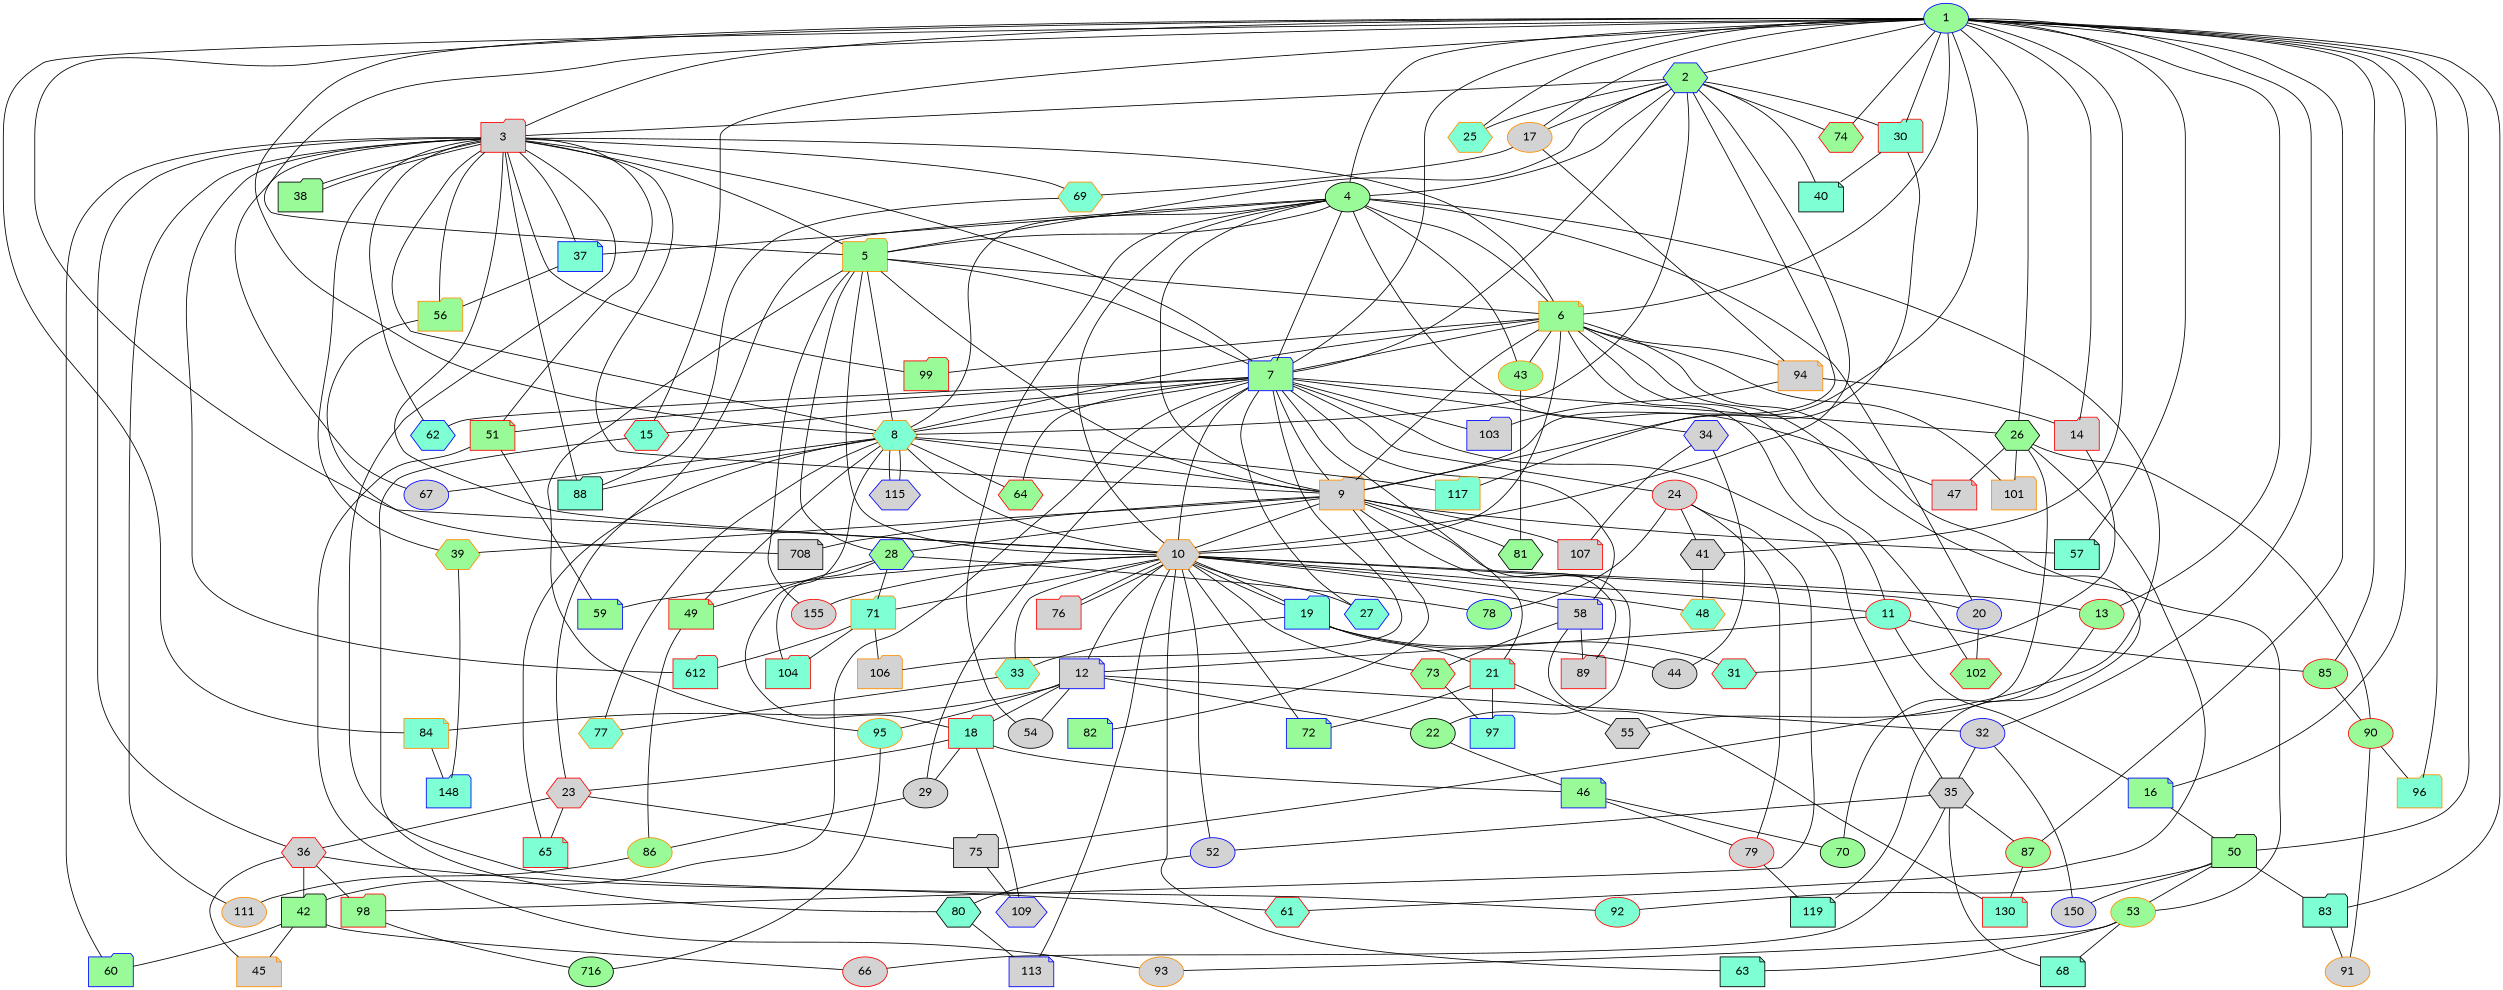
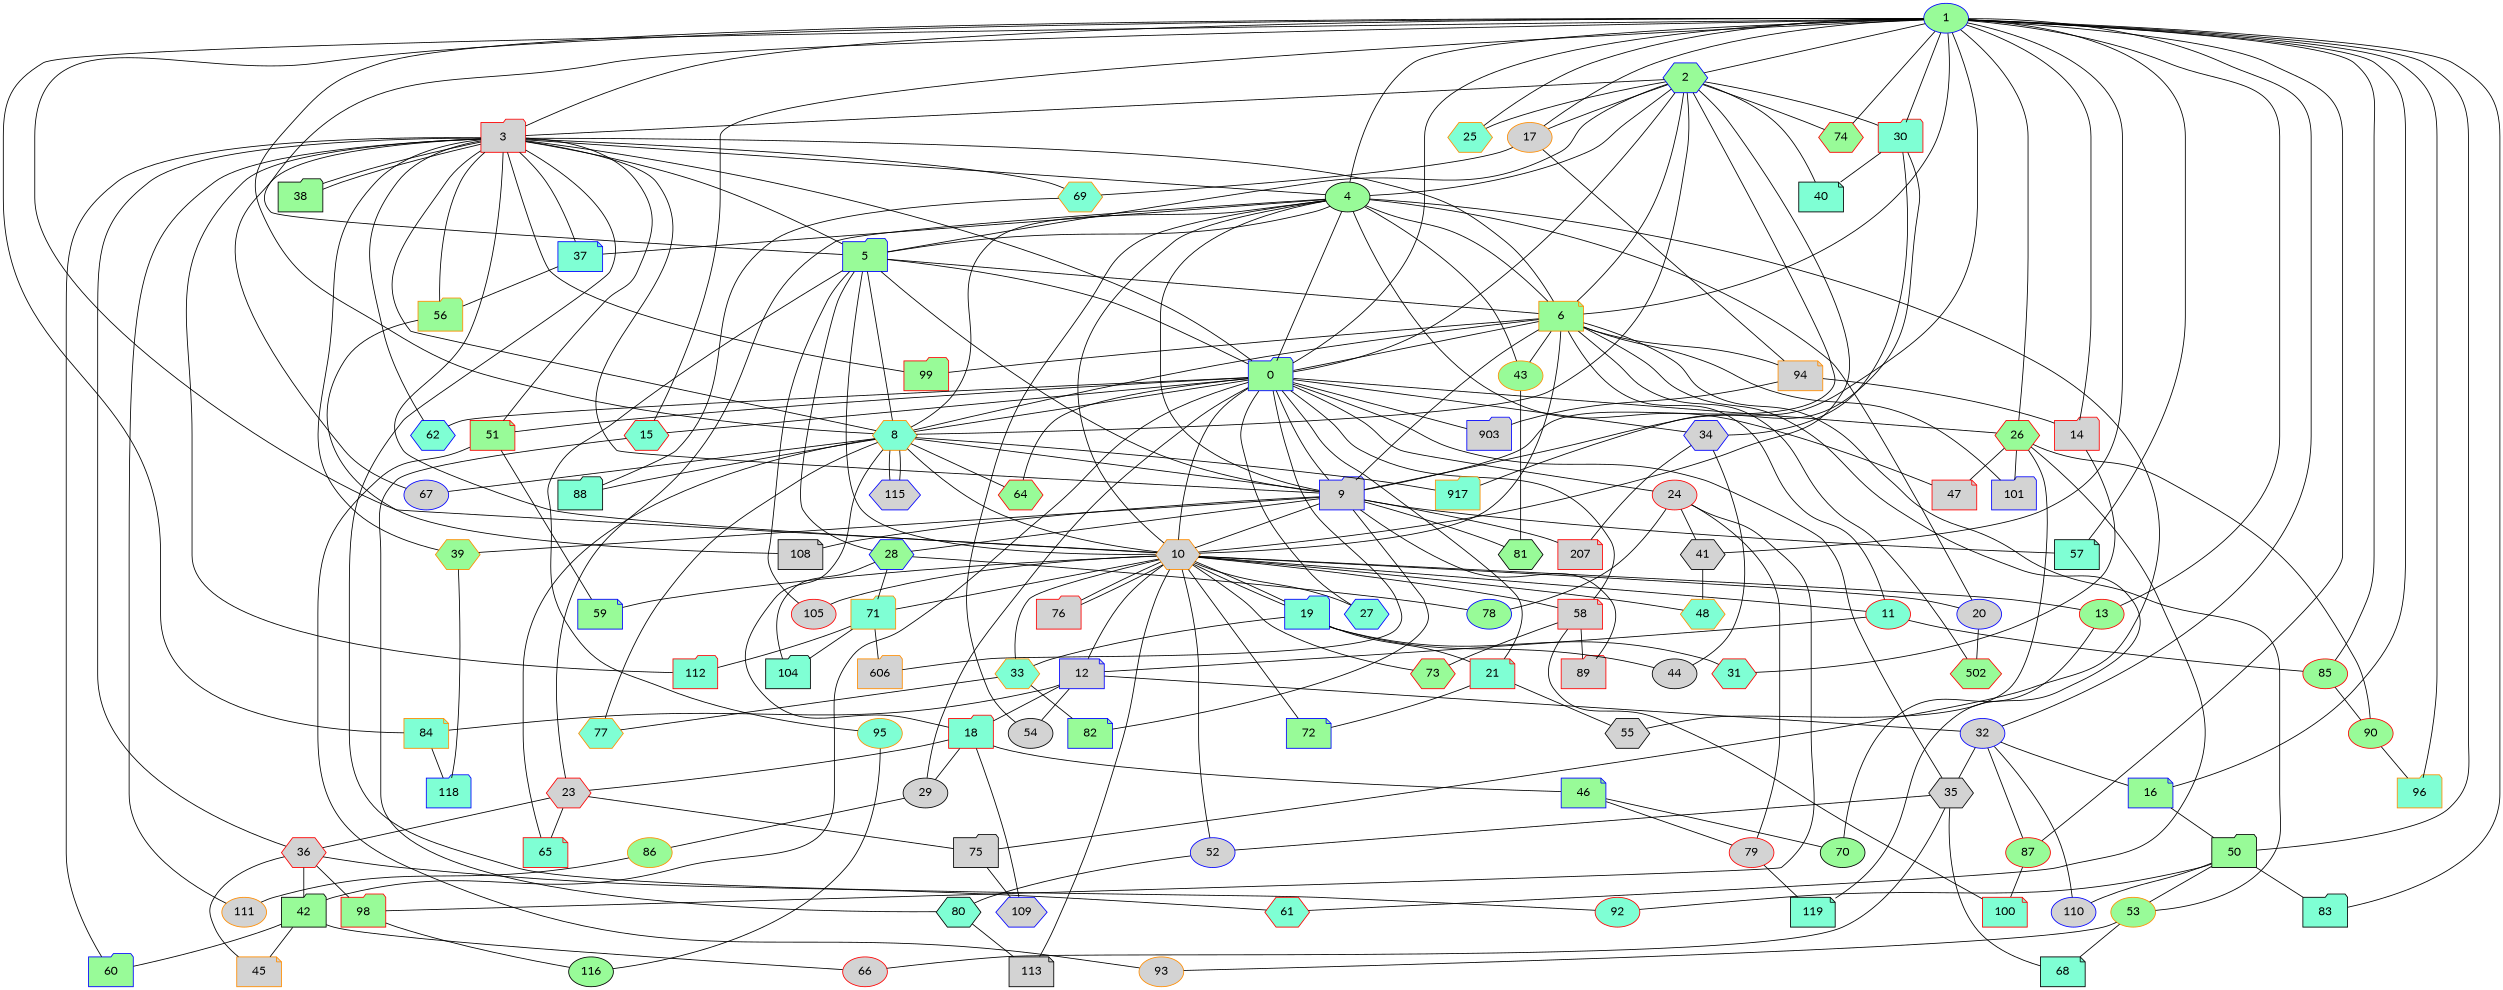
  graph {
    fontname=Lato
    node [color=red fillcolor=lightgrey fontname=Lato shape=ellipse style=filled]
    edge [fontname=Lato]
    1 [color=blue fillcolor=palegreen]
    2 [color=blue fillcolor=palegreen shape=hexagon]
    3 [shape=folder]
    4 [color=black fillcolor=palegreen]
-   5 [color=darkorange fillcolor=palegreen shape=folder]
+   5 [color=blue fillcolor=palegreen shape=folder]
    6 [color=darkorange fillcolor=palegreen shape=note]
-   7 [color=blue fillcolor=palegreen shape=folder]
+   7 [color=blue fillcolor=palegreen shape=folder label=0]
    8 [color=darkorange fillcolor=aquamarine shape=hexagon]
-   9 [color=darkorange shape=folder]
+   9 [color=blue shape=folder]
    10 [color=darkorange shape=hexagon]
    13 [fillcolor=palegreen]
    14 [shape=folder]
    15 [fillcolor=aquamarine shape=hexagon]
    16 [color=blue fillcolor=palegreen shape=note]
    17 [color=darkorange]
    25 [color=darkorange fillcolor=aquamarine shape=hexagon]
-   26 [color=black fillcolor=palegreen shape=hexagon]
+   26 [fillcolor=palegreen shape=hexagon]
    30 [fillcolor=aquamarine shape=folder]
    32 [color=blue]
    41 [color=black shape=hexagon]
    50 [color=black fillcolor=palegreen shape=folder]
    57 [color=black fillcolor=aquamarine shape=note]
    74 [fillcolor=palegreen shape=hexagon]
    83 [color=black fillcolor=aquamarine shape=folder]
    84 [color=darkorange fillcolor=aquamarine shape=note]
    85 [fillcolor=palegreen]
    87 [fillcolor=palegreen]
    96 [color=darkorange fillcolor=aquamarine shape=folder]
    40 [color=black fillcolor=aquamarine shape=note]
    36 [shape=hexagon]
    37 [color=blue fillcolor=aquamarine shape=note]
    38 [color=black fillcolor=palegreen shape=folder]
    39 [color=darkorange fillcolor=palegreen shape=hexagon]
    51 [fillcolor=palegreen shape=note]
    56 [color=darkorange fillcolor=palegreen shape=folder]
    60 [color=blue fillcolor=palegreen shape=folder]
    62 [color=blue fillcolor=aquamarine shape=hexagon]
    67 [color=blue]
    69 [color=darkorange fillcolor=aquamarine shape=hexagon]
    92 [fillcolor=aquamarine]
    99 [fillcolor=palegreen shape=folder]
    111 [color=darkorange]
-   112 [fillcolor=aquamarine shape=folder label=612]
+   112 [fillcolor=aquamarine shape=folder]
    20 [color=blue]
    23 [shape=hexagon]
    43 [color=darkorange fillcolor=palegreen]
    47 [shape=note]
    54 [color=black]
    75 [color=black shape=folder]
    28 [color=blue fillcolor=palegreen shape=hexagon]
    95 [color=darkorange fillcolor=aquamarine]
-   105 [label=155]
+   105
    11 [fillcolor=aquamarine]
    53 [color=darkorange fillcolor=palegreen]
    94 [color=darkorange shape=note]
-   101 [color=darkorange shape=folder]
-   102 [fillcolor=palegreen shape=hexagon]
+   101 [color=blue shape=folder]
+   102 [fillcolor=palegreen shape=hexagon label=502]
    119 [color=black fillcolor=aquamarine shape=note]
    21 [fillcolor=aquamarine shape=note]
    24
    27 [color=blue fillcolor=aquamarine shape=hexagon]
    29 [color=black]
    34 [color=blue shape=hexagon]
    35 [color=black shape=hexagon]
    42 [color=black fillcolor=palegreen shape=folder]
-   58 [color=blue shape=note]
+   58 [shape=note]
    64 [fillcolor=palegreen shape=hexagon]
-   103 [color=blue shape=folder]
-   106 [color=darkorange shape=folder]
+   103 [color=blue shape=folder label=903]
+   106 [color=darkorange shape=folder label=606]
    18 [fillcolor=aquamarine shape=folder]
-   49 [fillcolor=palegreen shape=note]
    65 [fillcolor=aquamarine shape=note]
    77 [color=darkorange fillcolor=aquamarine shape=hexagon]
    88 [color=black fillcolor=aquamarine shape=folder]
    115 [color=blue shape=hexagon]
-   117 [color=darkorange fillcolor=aquamarine shape=folder]
-   22 [color=black fillcolor=palegreen]
+   117 [color=darkorange fillcolor=aquamarine shape=folder label=917]
    81 [color=black fillcolor=palegreen shape=hexagon]
    82 [color=blue fillcolor=palegreen shape=note]
    89 [shape=folder]
-   107 [shape=note]
-   108 [color=black shape=note label=708]
+   107 [shape=note label=207]
+   108 [color=black shape=note]
    12 [color=blue shape=note]
    19 [color=blue fillcolor=aquamarine shape=folder]
    33 [color=darkorange fillcolor=aquamarine shape=hexagon]
    48 [color=darkorange fillcolor=aquamarine shape=hexagon]
    52 [color=blue]
    59 [color=blue fillcolor=palegreen shape=note]
-   63 [color=black fillcolor=aquamarine shape=note]
    71 [color=darkorange fillcolor=aquamarine shape=folder]
    72 [color=blue fillcolor=palegreen shape=note]
    73 [fillcolor=palegreen shape=hexagon]
    76 [shape=folder]
-   113 [color=blue shape=note]
+   113 [color=black shape=note]
    70 [color=black fillcolor=palegreen]
    31 [fillcolor=aquamarine shape=hexagon]
    80 [color=black fillcolor=aquamarine shape=hexagon]
    55 [color=black shape=hexagon]
    61 [fillcolor=aquamarine shape=hexagon]
    90 [fillcolor=palegreen]
-   110 [color=blue label=150]
-   91 [color=darkorange]
-   118 [color=blue fillcolor=aquamarine shape=folder label=148]
-   100 [fillcolor=aquamarine shape=note label=130]
+   110 [color=blue]
+   118 [color=blue fillcolor=aquamarine shape=folder]
+   100 [fillcolor=aquamarine shape=note]
    98 [fillcolor=palegreen shape=folder]
    45 [color=darkorange shape=note]
    93 [color=darkorange]
    109 [color=blue shape=hexagon]
    78 [color=blue fillcolor=palegreen]
-   104 [fillcolor=aquamarine shape=folder]
-   116 [color=black fillcolor=palegreen label=716]
+   104 [color=black fillcolor=aquamarine shape=folder]
+   116 [color=black fillcolor=palegreen]
    68 [color=black fillcolor=aquamarine shape=note]
-   97 [color=blue fillcolor=aquamarine shape=folder]
    79
    86 [color=darkorange fillcolor=palegreen]
    44 [color=black]
    66
    46 [color=blue fillcolor=palegreen shape=note]
    1 -- 2
    1 -- 3
    1 -- 4
    1 -- 5
    1 -- 6
    1 -- 7
    1 -- 8
    1 -- 9
    1 -- 10
    1 -- 13
    1 -- 14
    1 -- 15
    1 -- 16
    1 -- 17
    1 -- 25
    1 -- 26
    1 -- 30
    1 -- 32
    1 -- 41
    1 -- 50
    1 -- 57
    1 -- 74
    1 -- 83
    1 -- 84
    1 -- 85
    1 -- 87
    1 -- 96
    2 -- 3
    2 -- 4
    2 -- 5
+   2 -- 6
    2 -- 7
    2 -- 8
    2 -- 9
    2 -- 10
    2 -- 17
    2 -- 25
    2 -- 30
    2 -- 74
    2 -- 40
-   3 -- 88
+   3 -- 4
    3 -- 5
    3 -- 6
    3 -- 7
    3 -- 8
    3 -- 9
    3 -- 10
    3 -- 36
    3 -- 37
    3 -- 38
    3 -- 38
    3 -- 39
    3 -- 51
    3 -- 56
    3 -- 60
    3 -- 62
    3 -- 67
    3 -- 69
    3 -- 92
    3 -- 99
    3 -- 111
    3 -- 112
    4 -- 5
    4 -- 6
    4 -- 7
    4 -- 8
    4 -- 9
    4 -- 10
    4 -- 37
    4 -- 20
    4 -- 23
    4 -- 43
    4 -- 47
    4 -- 54
    4 -- 75
    5 -- 6
    5 -- 7
    5 -- 8
    5 -- 9
    5 -- 10
    5 -- 28
    5 -- 95
    5 -- 105
    6 -- 7
    6 -- 8
    6 -- 9
    6 -- 10
    6 -- 99
    6 -- 43
    6 -- 11
    6 -- 53
    6 -- 94
    6 -- 101
    6 -- 102
    6 -- 119
    7 -- 8
    7 -- 9
    7 -- 10
    7 -- 15
    7 -- 26
    7 -- 51
    7 -- 62
    7 -- 21
    7 -- 24
    7 -- 27
    7 -- 29
    7 -- 34
    7 -- 35
    7 -- 42
    7 -- 58
    7 -- 64
    7 -- 103
    7 -- 106
    8 -- 9
    8 -- 10
    8 -- 67
    8 -- 64
    8 -- 18
-   8 -- 49
    8 -- 65
    8 -- 77
    8 -- 88
    8 -- 115
    8 -- 115
    8 -- 117
    9 -- 10
    9 -- 57
    9 -- 39
    9 -- 28
-   9 -- 22
    9 -- 81
    9 -- 82
    9 -- 89
    9 -- 107
    9 -- 108
    10 -- 13
    10 -- 20
    10 -- 105
    10 -- 11
    10 -- 27
    10 -- 58
    10 -- 12
    10 -- 19
    10 -- 19
    10 -- 33
    10 -- 48
    10 -- 52
    10 -- 59
-   10 -- 63
    10 -- 71
    10 -- 72
    10 -- 73
    10 -- 76
    10 -- 76
    10 -- 113
    13 -- 70
    14 -- 31
    15 -- 80
    16 -- 50
    17 -- 69
    17 -- 94
    26 -- 47
    26 -- 101
    26 -- 55
    26 -- 61
    26 -- 90
    30 -- 40
+   30 -- 34
    30 -- 117
    32 -- 35
    32 -- 110
    41 -- 48
    50 -- 83
    50 -- 92
    50 -- 53
    50 -- 110
-   83 -- 91
    84 -- 118
    85 -- 90
    87 -- 100
    36 -- 42
    36 -- 61
    36 -- 98
    36 -- 45
    37 -- 56
    39 -- 118
    51 -- 59
    51 -- 93
    56 -- 108
    69 -- 88
    20 -- 102
    23 -- 36
    23 -- 75
    23 -- 65
    43 -- 81
    75 -- 109
-   28 -- 49
    28 -- 71
    28 -- 78
    28 -- 104
    95 -- 116
-   11 -- 16
+   32 -- 16
    11 -- 85
    11 -- 12
-   53 -- 63
    53 -- 93
    53 -- 68
    94 -- 14
    94 -- 103
    21 -- 72
    21 -- 55
-   21 -- 97
    24 -- 41
    24 -- 98
    24 -- 78
    24 -- 79
    29 -- 86
    34 -- 107
    34 -- 44
-   35 -- 87
+   32 -- 87
    35 -- 52
    35 -- 68
    35 -- 66
    42 -- 60
    42 -- 45
    42 -- 66
    58 -- 89
    58 -- 73
    58 -- 100
    18 -- 23
    18 -- 29
    18 -- 109
    18 -- 46
-   49 -- 86
-   22 -- 46
    12 -- 32
    12 -- 84
    12 -- 54
-   12 -- 95
    12 -- 18
-   12 -- 22
    19 -- 21
    19 -- 33
    19 -- 31
    19 -- 44
    33 -- 77
+   33 -- 82
    52 -- 80
    71 -- 112
    71 -- 106
    71 -- 104
-   73 -- 97
    80 -- 113
    90 -- 96
-   90 -- 91
    98 -- 116
    79 -- 119
    86 -- 111
    46 -- 70
    46 -- 79
  }
